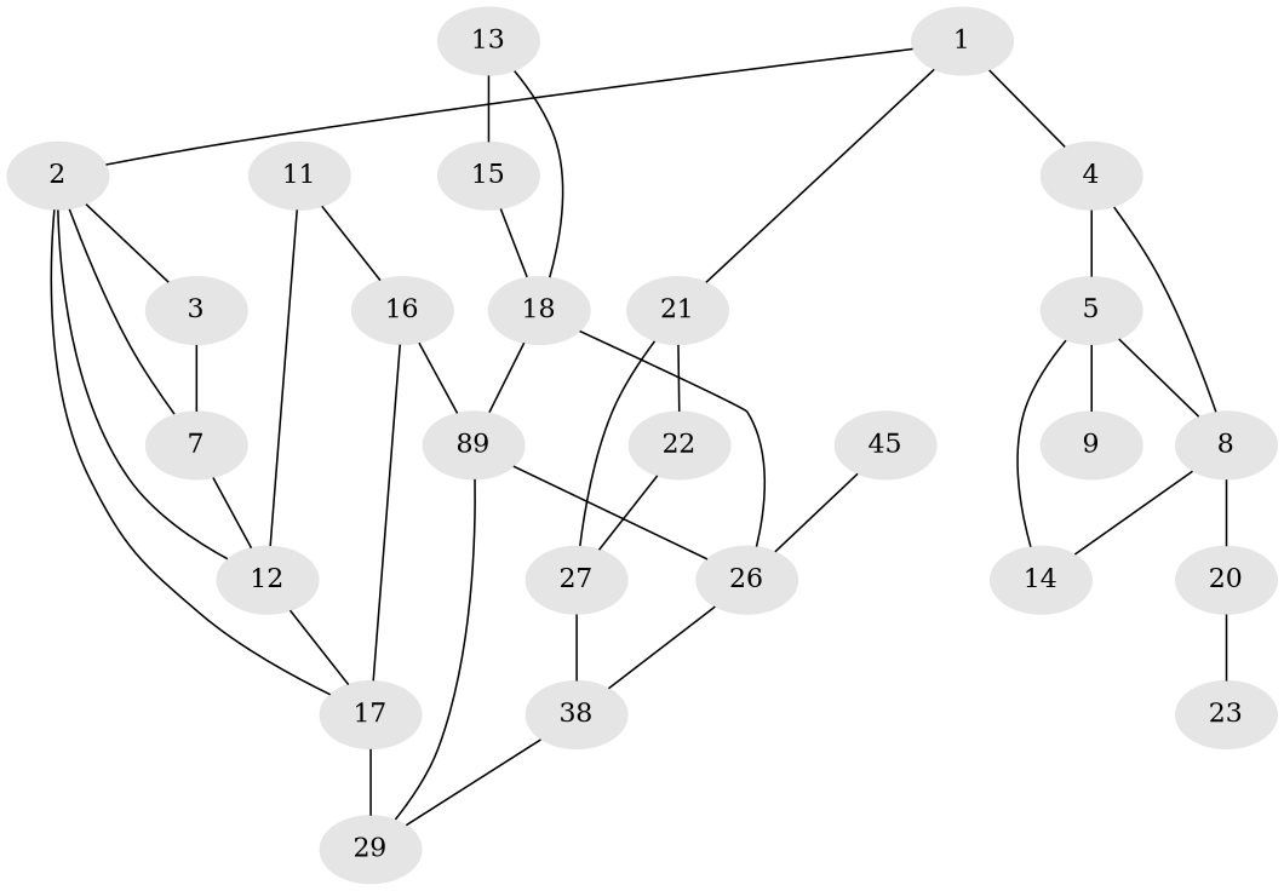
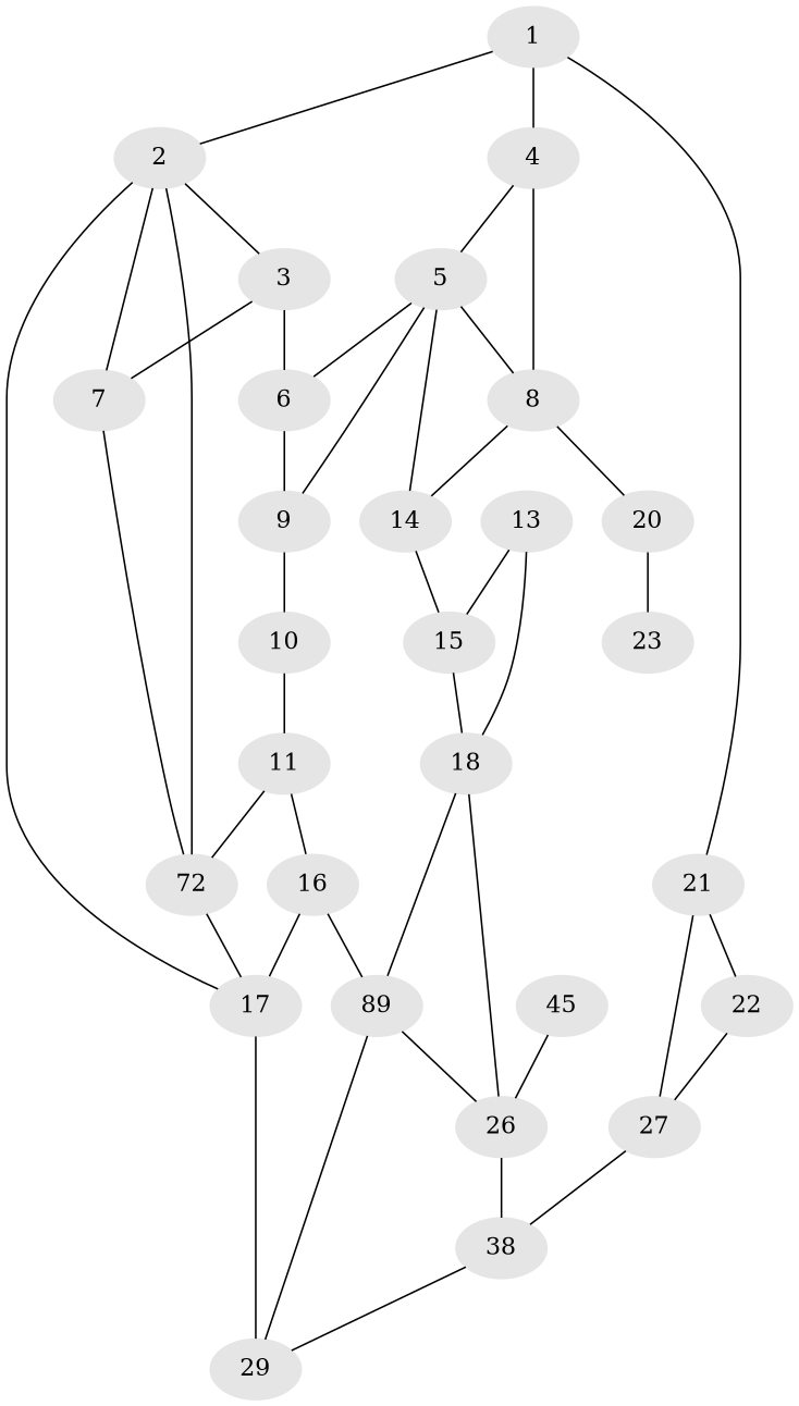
  graph {
    node [color=gray90 style=filled]
    edge [weight=1.0]
    1
    2
    4
    21
    3
    7
-   12
+   12 [label=72]
    17
    5
    8
    22
    27
+   6
    29
    9
    14
    20
+   10
    15
    23
    11
    13
    18
    16
    n25 [label=89]
    26
    n27 [label=38]
    n28 [label=45]
    1 -- 2
    1 -- 4 [weight=2.0]
    1 -- 21
    2 -- 3
    2 -- 7
    2 -- 12
    2 -- 17 [weight=2.0]
    4 -- 5
    4 -- 8 [weight=2.0]
    21 -- 22
    21 -- 27 [weight=2.0]
    3 -- 7 [weight=2.0]
+   3 -- 6
    7 -- 12
    12 -- 17
    17 -- 29 [weight=4.0]
    5 -- 8
+   5 -- 6
    5 -- 9
    5 -- 14
    8 -- 14
    8 -- 20 [weight=2.0]
    22 -- 27
    27 -- n27 [weight=2.0]
+   6 -- 9
+   9 -- 10 [weight=2.0]
+   14 -- 15 [weight=2.0]
    20 -- 23
+   10 -- 11 [weight=2.0]
    15 -- 18
    11 -- 12 [weight=3.0]
    11 -- 16
    13 -- 15 [weight=3.0]
    13 -- 18
    18 -- n25
    18 -- 26
    16 -- 17 [weight=2.0]
    16 -- n25 [weight=2.0]
    n25 -- 29
    n25 -- 26
    26 -- n27 [weight=2.0]
    n27 -- 29 [weight=2.0]
    n28 -- 26 [weight=2.0]
  }
